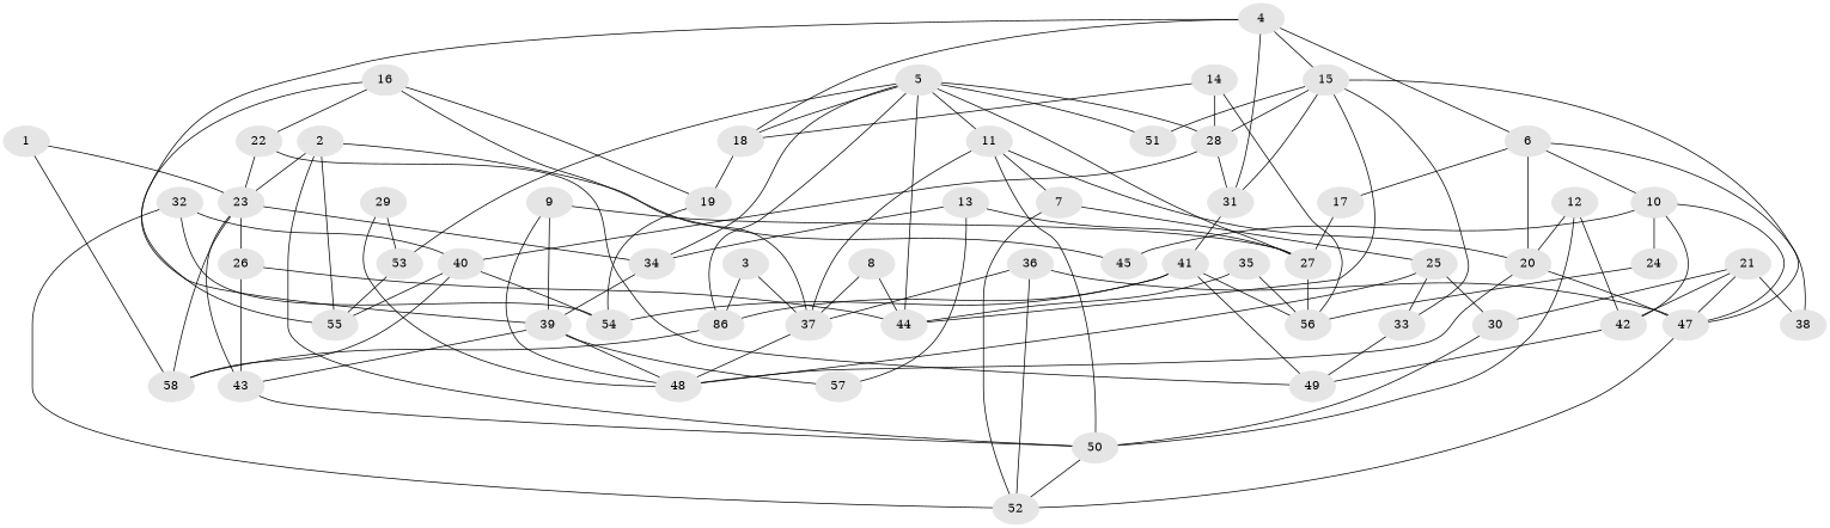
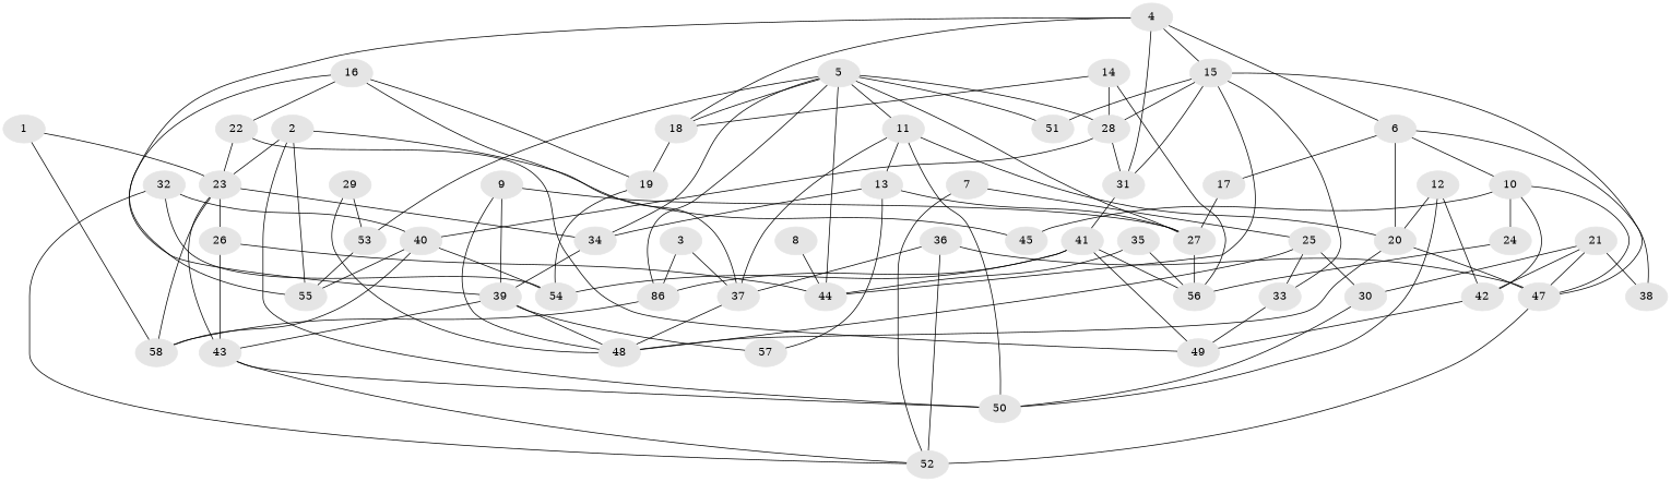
  graph {
    node [color=gray90 style=filled]
    1
    23
    58
    34
    26
    43
    2
    45
    50
    55
    52
    53
    3
    37
    n15 [label=86]
    48
    4
    6
    15
    18
    31
    39
    10
    17
    20
    38
    28
    44
    51
    47
    33
    19
    41
    57
    5
    11
    27
    13
    56
    40
    24
    42
    7
    25
    30
    8
    9
    49
    12
    14
    16
    22
    54
    21
    29
    32
    35
    36
    1 -- 23
    1 -- 58
    23 -- 58
    23 -- 34
    23 -- 26
    23 -- 43
    34 -- 39
    26 -- 43
    26 -- 44
    43 -- 50
    2 -- 23
    2 -- 45
    2 -- 50
    2 -- 55
-   50 -- 52
+   43 -- 52
    53 -- 55
    3 -- 37
    3 -- n15
    37 -- 48
    n15 -- 58
    4 -- 6
    4 -- 15
    4 -- 18
    4 -- 31
    4 -- 39
    6 -- 10
    6 -- 17
    6 -- 20
    6 -- 38
    15 -- 31
    15 -- 28
    15 -- 44
    15 -- 51
    15 -- 47
    15 -- 33
    18 -- 19
    31 -- 41
    39 -- 43
    39 -- 48
    39 -- 57
    10 -- 45
    10 -- 47
    10 -- 24
    10 -- 42
    17 -- 27
    20 -- 48
    20 -- 47
    28 -- 31
    28 -- 40
    47 -- 52
    33 -- 49
    19 -- 54
    41 -- n15
    41 -- 56
    41 -- 49
    41 -- 54
    5 -- 34
    5 -- 53
    5 -- n15
    5 -- 18
    5 -- 28
    5 -- 44
    5 -- 51
    5 -- 11
    5 -- 27
    11 -- 50
    11 -- 37
    11 -- 20
-   11 -- 7
+   11 -- 13
    27 -- 56
    13 -- 34
    13 -- 57
    13 -- 27
    40 -- 58
    40 -- 55
    40 -- 54
    24 -- 56
    42 -- 49
    7 -- 52
    7 -- 25
    25 -- 48
    25 -- 33
    25 -- 30
    30 -- 50
-   8 -- 37
    8 -- 44
    9 -- 48
    9 -- 39
    9 -- 27
    12 -- 50
    12 -- 20
    12 -- 42
    14 -- 18
    14 -- 28
    14 -- 56
    16 -- 55
    16 -- 37
    16 -- 19
    16 -- 22
    22 -- 23
    22 -- 49
    21 -- 38
    21 -- 47
    21 -- 42
    21 -- 30
    29 -- 53
    29 -- 48
    32 -- 52
    32 -- 40
    32 -- 54
    35 -- 44
    35 -- 56
    36 -- 52
    36 -- 37
    36 -- 47
  }
